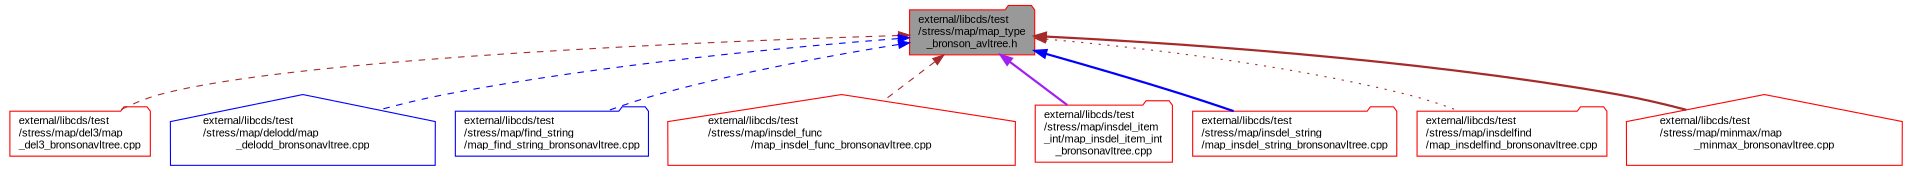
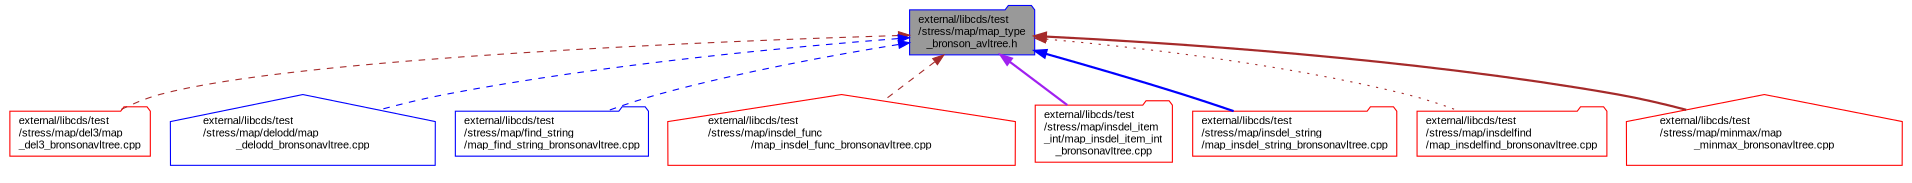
  digraph {
    fontname="Liberation Sans"
    node [color=red fillcolor=white fontname="Liberation Sans" fontsize=10 shape=folder style=filled]
    edge [color=brown dir=back fontname="Liberation Sans" fontsize=10 labelfontname=Helvetica labelfontsize=10 style=dashed]
-   n1 [fillcolor=grey60 fontcolor=black height=0.2 label="external/libcds/test\l/stress/map/map_type\l_bronson_avltree.h" width=0.4]
+   n1 [color=blue fillcolor=grey60 fontcolor=black height=0.2 label="external/libcds/test\l/stress/map/map_type\l_bronson_avltree.h" width=0.4]
    n2 [height=0.2 label="external/libcds/test\l/stress/map/del3/map\l_del3_bronsonavltree.cpp" width=0.4]
    n3 [color=blue height=0.2 label="external/libcds/test\l/stress/map/delodd/map\l_delodd_bronsonavltree.cpp" shape=house width=0.4]
    n4 [color=blue height=0.2 label="external/libcds/test\l/stress/map/find_string\l/map_find_string_bronsonavltree.cpp" width=0.4]
    n5 [height=0.2 label="external/libcds/test\l/stress/map/insdel_func\l/map_insdel_func_bronsonavltree.cpp" shape=house width=0.4]
    n6 [height=0.2 label="external/libcds/test\l/stress/map/insdel_item\l_int/map_insdel_item_int\l_bronsonavltree.cpp" width=0.4]
    n7 [height=0.2 label="external/libcds/test\l/stress/map/insdel_string\l/map_insdel_string_bronsonavltree.cpp" width=0.4]
    n8 [height=0.2 label="external/libcds/test\l/stress/map/insdelfind\l/map_insdelfind_bronsonavltree.cpp" width=0.4]
    n9 [height=0.2 label="external/libcds/test\l/stress/map/minmax/map\l_minmax_bronsonavltree.cpp" shape=house width=0.4]
    n1 -> n2
    n1 -> n3 [color=blue]
    n1 -> n4 [color=blue]
    n1 -> n5
    n1 -> n6 [color=purple style=bold]
    n1 -> n7 [color=blue style=bold]
    n1 -> n8 [style=dotted]
    n1 -> n9 [style=bold]
  }
